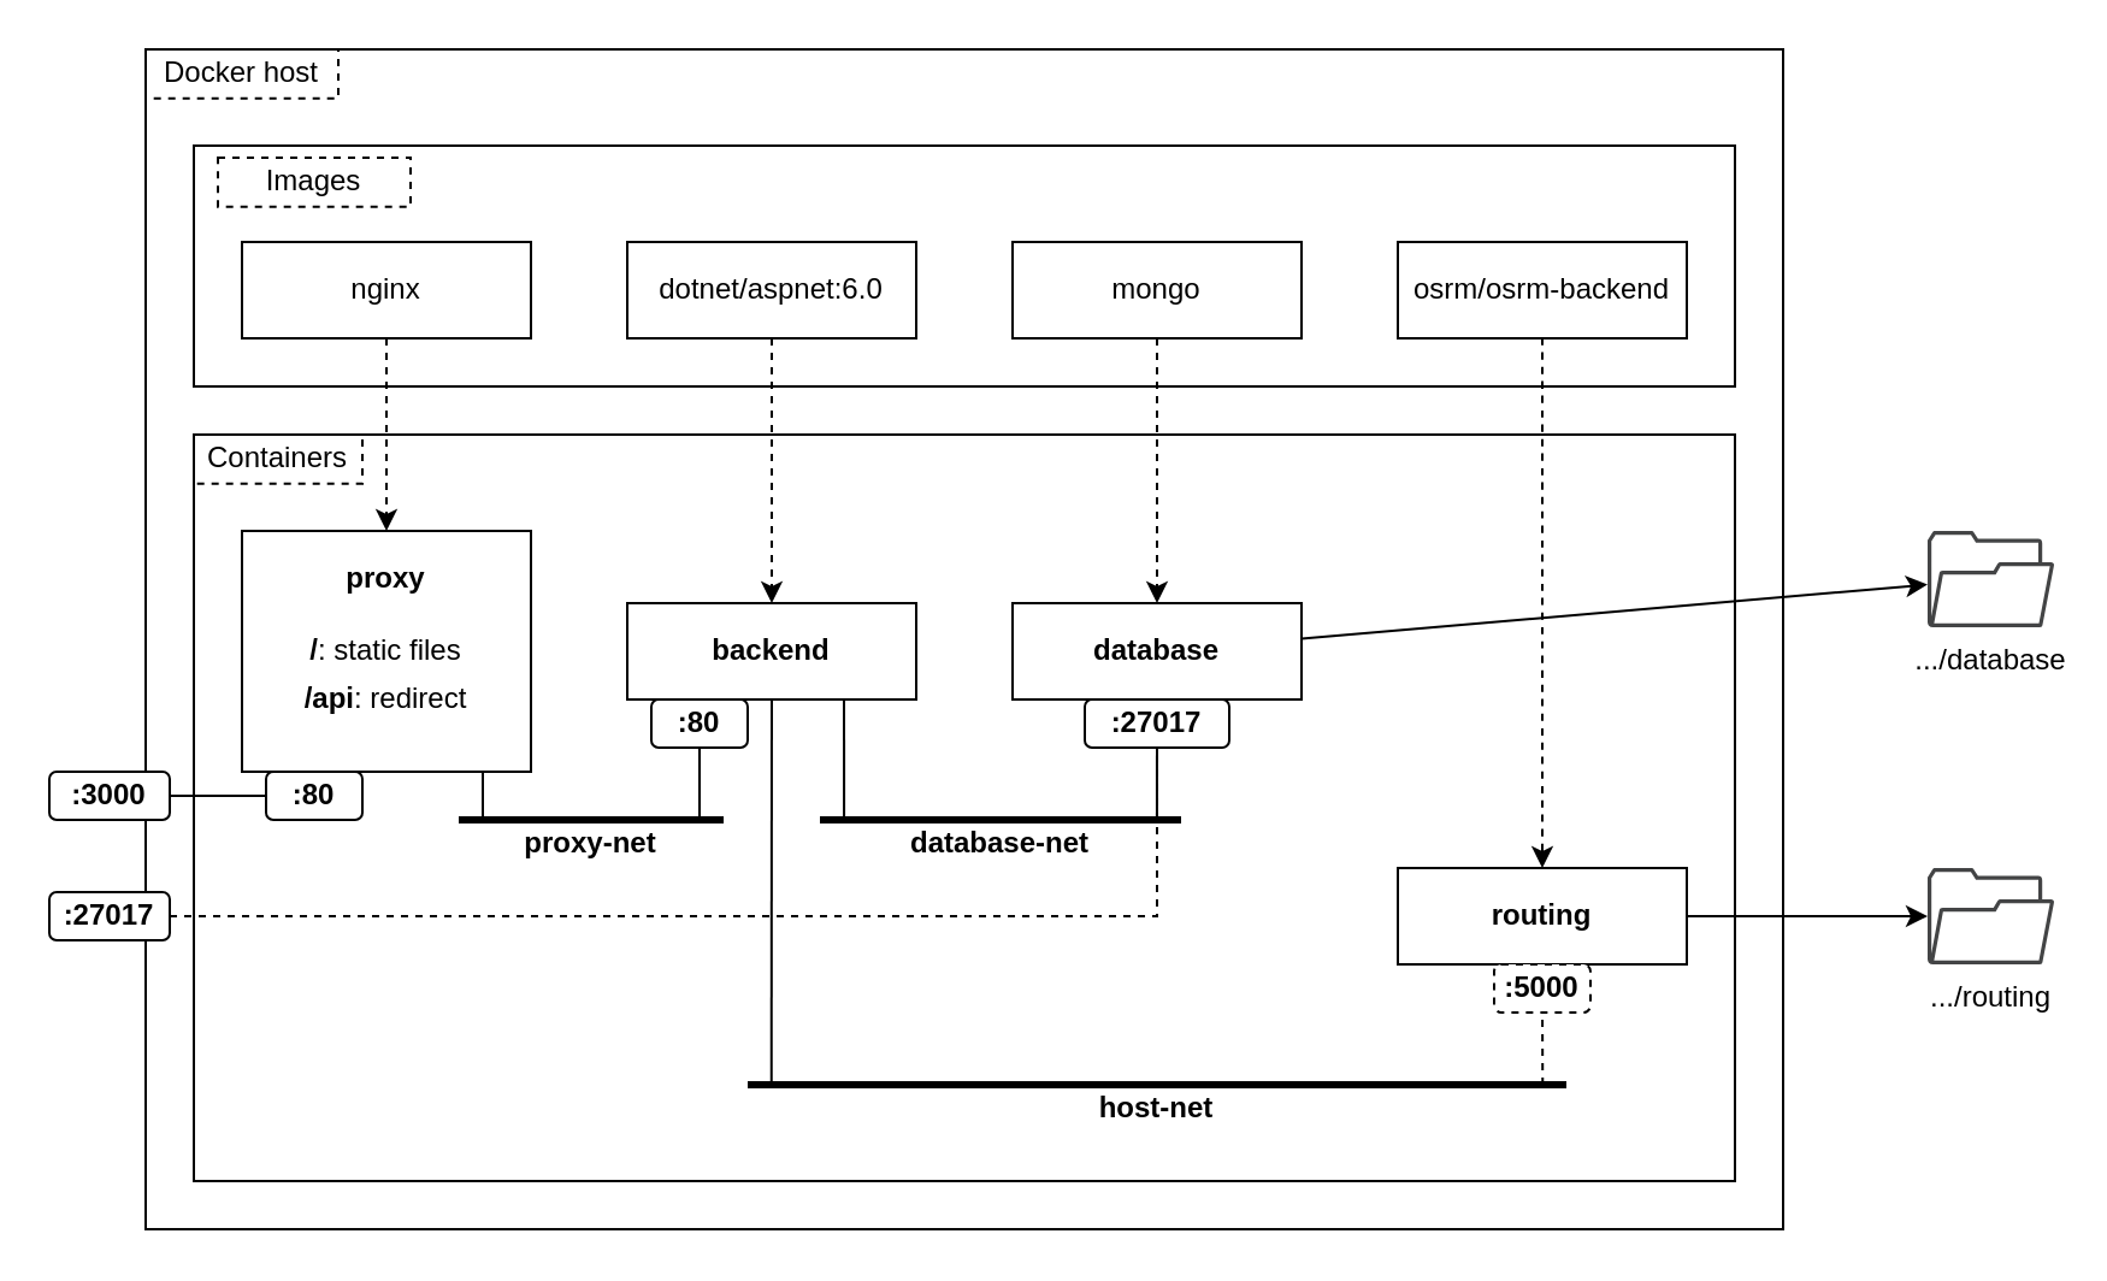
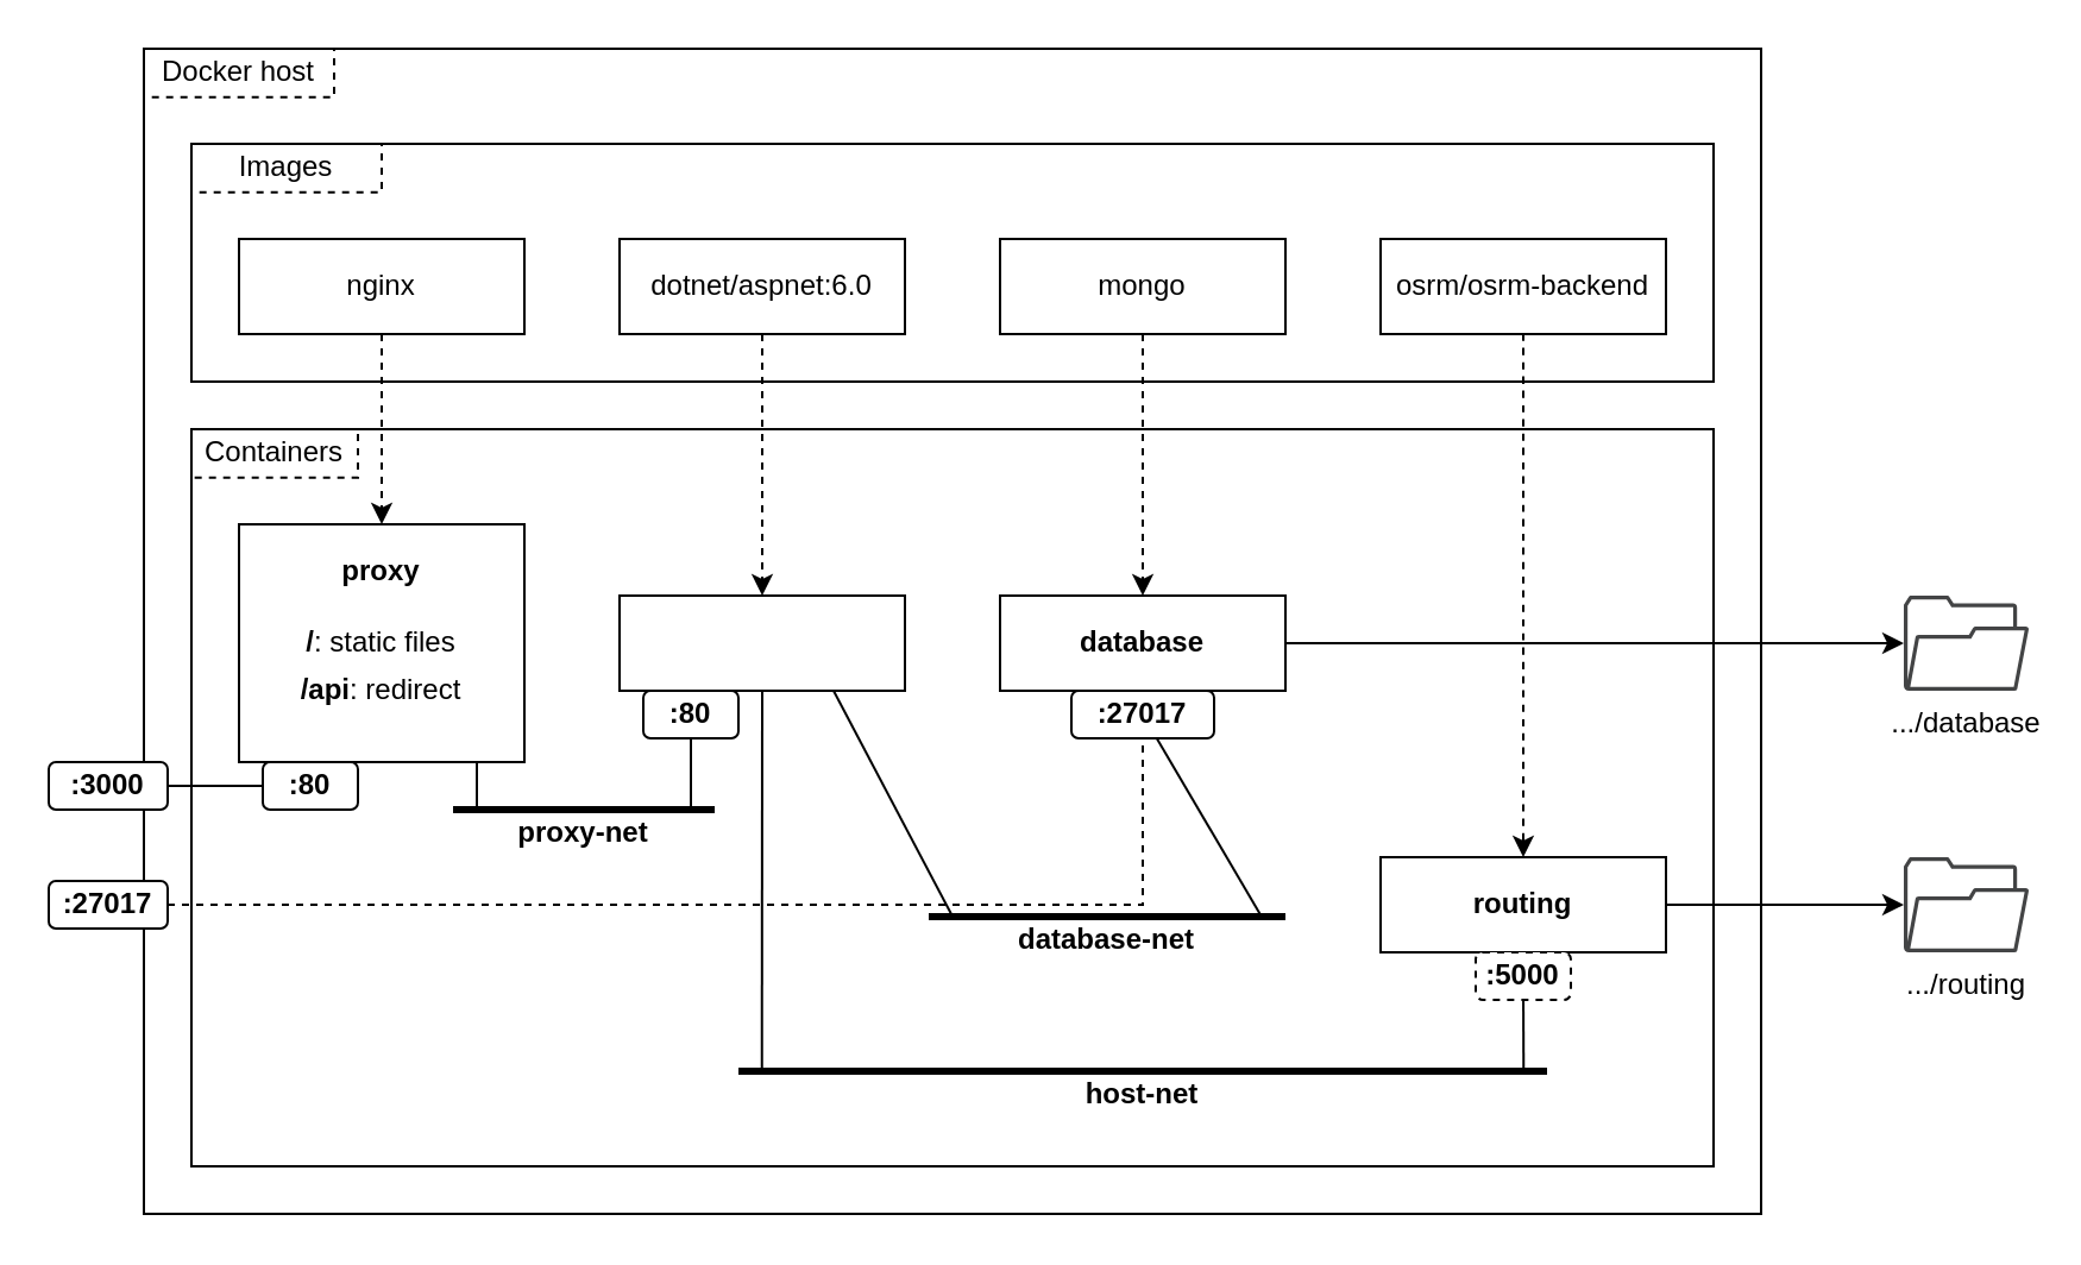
  <mxCell id="0" />
  <mxCell id="1" parent="0" />
  <mxCell id="2" value="" style="rounded=0;whiteSpace=wrap;html=1;fillColor=none;" parent="1" vertex="1"><mxGeometry x="60" y="20" width="680" height="490" as="geometry" /></mxCell>
  <mxCell id="3" value="" style="rounded=0;whiteSpace=wrap;html=1;fillColor=none;strokeColor=#000000;" parent="1" vertex="1"><mxGeometry x="80" y="180" width="640" height="310" as="geometry" /></mxCell>
  <mxCell id="4" value="" style="endArrow=none;html=1;rounded=0;strokeColor=#000000;fillColor=#ffe6cc;dashed=1;fontColor=#808080;" parent="1" source="26" target="10" edge="1"><mxGeometry width="50" height="50" relative="1" as="geometry"><mxPoint x="580" y="400" as="sourcePoint" /><mxPoint x="580" y="380" as="targetPoint" /><Array as="points"><mxPoint x="480" y="380" /></Array></mxGeometry></mxCell>
  <mxCell id="5" value="Docker host" style="text;html=1;strokeColor=default;fillColor=none;align=center;verticalAlign=middle;whiteSpace=wrap;rounded=0;dashed=1;strokeWidth=1;" parent="1" vertex="1"><mxGeometry x="60" y="20" width="80" height="20.34" as="geometry" /></mxCell>
- <mxCell id="6" value="" style="endArrow=none;html=1;rounded=0;exitX=0.971;exitY=0;exitDx=0;exitDy=0;exitPerimeter=0;dashed=1;" parent="1" source="9" target="49" edge="1"><mxGeometry width="50" height="50" relative="1" as="geometry"><mxPoint x="570" y="570" as="sourcePoint" /><mxPoint x="540" y="580" as="targetPoint" /></mxGeometry></mxCell>
+ <mxCell id="6" value="" style="endArrow=none;html=1;rounded=0;exitX=0.971;exitY=0;exitDx=0;exitDy=0;exitPerimeter=0;" parent="1" source="9" target="49" edge="1"><mxGeometry width="50" height="50" relative="1" as="geometry"><mxPoint x="570" y="570" as="sourcePoint" /><mxPoint x="540" y="580" as="targetPoint" /></mxGeometry></mxCell>
  <mxCell id="7" value="" style="endArrow=none;html=1;rounded=0;strokeWidth=3;exitX=0;exitY=0;exitDx=0;exitDy=0;entryX=1;entryY=0;entryDx=0;entryDy=0;" parent="1" source="9" target="9" edge="1"><mxGeometry width="50" height="50" relative="1" as="geometry"><mxPoint x="380" y="570" as="sourcePoint" /><mxPoint x="580" y="570" as="targetPoint" /></mxGeometry></mxCell>
  <mxCell id="8" value="" style="rounded=0;whiteSpace=wrap;html=1;" parent="1" vertex="1"><mxGeometry x="420" y="250" width="120" height="40" as="geometry" /></mxCell>
  <mxCell id="9" value="host-net" style="text;html=1;align=center;verticalAlign=middle;whiteSpace=wrap;rounded=0;fontStyle=1;fillColor=none;" parent="1" vertex="1"><mxGeometry x="310" y="450" width="340" height="20" as="geometry" /></mxCell>
  <mxCell id="10" value="&lt;b&gt;:27017&lt;/b&gt;" style="rounded=1;whiteSpace=wrap;html=1;" parent="1" vertex="1"><mxGeometry x="450" y="290" width="60" height="20" as="geometry" /></mxCell>
  <mxCell id="11" value="" style="endArrow=none;html=1;rounded=0;strokeWidth=3;exitX=0;exitY=0;exitDx=0;exitDy=0;entryX=1;entryY=0;entryDx=0;entryDy=0;" parent="1" source="14" target="14" edge="1"><mxGeometry width="50" height="50" relative="1" as="geometry"><mxPoint x="410" y="380" as="sourcePoint" /><mxPoint x="580" y="380" as="targetPoint" /></mxGeometry></mxCell>
  <mxCell id="12" value="" style="endArrow=none;html=1;rounded=0;exitX=0.933;exitY=0;exitDx=0;exitDy=0;exitPerimeter=0;" parent="1" source="14" target="10" edge="1"><mxGeometry width="50" height="50" relative="1" as="geometry"><mxPoint x="570" y="390" as="sourcePoint" /><mxPoint x="620" y="370" as="targetPoint" /></mxGeometry></mxCell>
  <mxCell id="13" value="database" style="text;html=1;strokeColor=none;fillColor=none;align=center;verticalAlign=middle;whiteSpace=wrap;rounded=0;fontStyle=1" parent="1" vertex="1"><mxGeometry x="430" y="260" width="100" height="20" as="geometry" /></mxCell>
- <mxCell id="14" value="database-net" style="text;html=1;align=center;verticalAlign=middle;whiteSpace=wrap;rounded=0;fontStyle=1;fillColor=none;" parent="1" vertex="1"><mxGeometry x="340" y="340" width="150" height="20" as="geometry" /></mxCell>
+ <mxCell id="14" value="database-net" style="text;html=1;align=center;verticalAlign=middle;whiteSpace=wrap;rounded=0;fontStyle=1;fillColor=none;" parent="1" vertex="1"><mxGeometry x="390" y="385" width="150" height="20" as="geometry" /></mxCell>
  <mxCell id="15" value="" style="endArrow=none;html=1;rounded=0;entryX=0.067;entryY=0;entryDx=0;entryDy=0;entryPerimeter=0;exitX=0.75;exitY=1;exitDx=0;exitDy=0;" parent="1" source="43" target="14" edge="1"><mxGeometry width="50" height="50" relative="1" as="geometry"><mxPoint x="350" y="260" as="sourcePoint" /><mxPoint x="419.89" y="390" as="targetPoint" /></mxGeometry></mxCell>
  <mxCell id="16" value="" style="endArrow=none;html=1;rounded=0;entryX=0.5;entryY=1;entryDx=0;entryDy=0;exitX=0.029;exitY=0;exitDx=0;exitDy=0;exitPerimeter=0;" parent="1" source="9" target="43" edge="1"><mxGeometry width="50" height="50" relative="1" as="geometry"><mxPoint x="320" y="500" as="sourcePoint" /><mxPoint x="370" y="380" as="targetPoint" /></mxGeometry></mxCell>
  <mxCell id="17" value="" style="endArrow=none;html=1;rounded=0;exitX=0.909;exitY=0;exitDx=0;exitDy=0;exitPerimeter=0;" parent="1" source="21" target="45" edge="1"><mxGeometry width="50" height="50" relative="1" as="geometry"><mxPoint x="300" y="350" as="sourcePoint" /><mxPoint x="299.71" y="360" as="targetPoint" /></mxGeometry></mxCell>
  <mxCell id="18" value="" style="endArrow=classic;html=1;rounded=0;" parent="1" source="8" target="50" edge="1"><mxGeometry width="50" height="50" relative="1" as="geometry"><mxPoint x="640" y="290" as="sourcePoint" /><mxPoint x="800" y="270" as="targetPoint" /></mxGeometry></mxCell>
  <mxCell id="19" value="" style="endArrow=classic;html=1;rounded=0;" parent="1" source="47" target="51" edge="1"><mxGeometry width="50" height="50" relative="1" as="geometry"><mxPoint x="700" y="380" as="sourcePoint" /><mxPoint x="800" y="410" as="targetPoint" /></mxGeometry></mxCell>
  <mxCell id="20" value="" style="endArrow=none;html=1;rounded=0;strokeWidth=3;exitX=0;exitY=0;exitDx=0;exitDy=0;entryX=1;entryY=0;entryDx=0;entryDy=0;" parent="1" source="21" target="21" edge="1"><mxGeometry width="50" height="50" relative="1" as="geometry"><mxPoint x="204.14" y="350" as="sourcePoint" /><mxPoint x="344.14" y="350" as="targetPoint" /></mxGeometry></mxCell>
  <mxCell id="21" value="proxy-net" style="text;html=1;align=center;verticalAlign=middle;whiteSpace=wrap;rounded=0;fontStyle=1;fillColor=none;" parent="1" vertex="1"><mxGeometry x="190" y="340" width="110" height="20" as="geometry" /></mxCell>
  <mxCell id="22" value="" style="endArrow=none;html=1;rounded=0;exitX=0.75;exitY=1;exitDx=0;exitDy=0;entryX=0.091;entryY=0;entryDx=0;entryDy=0;entryPerimeter=0;" parent="1" target="21" edge="1"><mxGeometry width="50" height="50" relative="1" as="geometry"><mxPoint x="200" y="320" as="sourcePoint" /><mxPoint x="200" y="350" as="targetPoint" /></mxGeometry></mxCell>
  <mxCell id="23" value="&lt;b&gt;:80&lt;/b&gt;" style="rounded=1;whiteSpace=wrap;html=1;" parent="1" vertex="1"><mxGeometry x="110" y="320" width="40" height="20" as="geometry" /></mxCell>
  <mxCell id="24" value="&lt;b&gt;:3000&lt;/b&gt;" style="rounded=1;whiteSpace=wrap;html=1;" parent="1" vertex="1"><mxGeometry x="20" y="320" width="50" height="20" as="geometry" /></mxCell>
  <mxCell id="25" value="" style="endArrow=none;html=1;rounded=1;" parent="1" source="23" target="24" edge="1"><mxGeometry width="50" height="50" relative="1" as="geometry"><mxPoint x="40" y="360" as="sourcePoint" /><mxPoint x="10" y="390" as="targetPoint" /></mxGeometry></mxCell>
  <mxCell id="26" value="&lt;b&gt;:27017&lt;/b&gt;" style="rounded=1;whiteSpace=wrap;html=1;strokeColor=#000000;fontColor=#000000;" parent="1" vertex="1"><mxGeometry x="20" y="370" width="50" height="20" as="geometry" /></mxCell>
  <mxCell id="27" value="" style="rounded=0;whiteSpace=wrap;html=1;fillColor=none;strokeColor=#000000;" parent="1" vertex="1"><mxGeometry x="80" y="60" width="640" height="100" as="geometry" /></mxCell>
- <mxCell id="28" value="Images" style="text;html=1;strokeColor=#000000;fillColor=none;align=center;verticalAlign=middle;whiteSpace=wrap;rounded=0;dashed=1;strokeWidth=1;" parent="1" vertex="1"><mxGeometry x="90" y="65" width="80" height="20.34" as="geometry" /></mxCell>
+ <mxCell id="28" value="Images" style="text;html=1;strokeColor=#000000;fillColor=none;align=center;verticalAlign=middle;whiteSpace=wrap;rounded=0;dashed=1;strokeWidth=1;" parent="1" vertex="1"><mxGeometry x="80" y="60" width="80" height="20.34" as="geometry" /></mxCell>
  <mxCell id="29" value="Containers" style="text;html=1;strokeColor=#000000;fillColor=none;align=center;verticalAlign=middle;whiteSpace=wrap;rounded=0;dashed=1;strokeWidth=1;" parent="1" vertex="1"><mxGeometry x="80" y="180" width="70" height="20.34" as="geometry" /></mxCell>
  <mxCell id="30" value="" style="endArrow=classic;html=1;rounded=0;dashed=1;" parent="1" source="52" target="43" edge="1"><mxGeometry width="50" height="50" relative="1" as="geometry"><mxPoint x="310" y="340" as="sourcePoint" /><mxPoint x="360" y="290" as="targetPoint" /></mxGeometry></mxCell>
  <mxCell id="31" style="edgeStyle=orthogonalEdgeStyle;rounded=0;orthogonalLoop=1;jettySize=auto;html=1;dashed=1;" parent="1" source="34" target="37" edge="1"><mxGeometry relative="1" as="geometry" /></mxCell>
  <mxCell id="32" value="" style="endArrow=classic;html=1;curved=1;dashed=1;" parent="1" source="57" target="47" edge="1"><mxGeometry width="50" height="50" relative="1" as="geometry"><mxPoint x="450" y="290" as="sourcePoint" /><mxPoint x="473" y="360" as="targetPoint" /><Array as="points" /></mxGeometry></mxCell>
  <mxCell id="33" value="" style="group" parent="1" vertex="1" connectable="0"><mxGeometry x="100" y="100" width="120" height="40" as="geometry" /></mxCell>
  <mxCell id="34" value="" style="rounded=0;whiteSpace=wrap;html=1;glass=0;shadow=0;" parent="33" vertex="1"><mxGeometry width="120" height="40" as="geometry" /></mxCell>
  <mxCell id="35" value="nginx" style="text;strokeColor=none;fillColor=none;align=center;verticalAlign=middle;rounded=0;whiteSpace=wrap;html=1;labelBorderColor=none;labelBackgroundColor=none;" parent="33" vertex="1"><mxGeometry width="120" height="40" as="geometry" /></mxCell>
  <mxCell id="36" value="" style="group" parent="1" vertex="1" connectable="0"><mxGeometry x="100" y="220" width="120" height="100" as="geometry" /></mxCell>
  <mxCell id="37" value="" style="rounded=0;whiteSpace=wrap;html=1;glass=0;shadow=0;" parent="36" vertex="1"><mxGeometry width="120" height="100" as="geometry" /></mxCell>
  <mxCell id="38" value="proxy" style="text;html=1;strokeColor=none;fillColor=none;align=center;verticalAlign=middle;whiteSpace=wrap;rounded=0;fontStyle=1" parent="36" vertex="1"><mxGeometry x="10" y="10" width="100" height="20" as="geometry" /></mxCell>
  <mxCell id="39" value="&lt;b&gt;/&lt;/b&gt;: static files" style="text;html=1;strokeColor=none;fillColor=none;align=center;verticalAlign=middle;whiteSpace=wrap;rounded=0;dashed=1;strokeWidth=1;" parent="36" vertex="1"><mxGeometry x="10" y="39.66" width="100" height="20.34" as="geometry" /></mxCell>
  <mxCell id="40" value="&lt;b&gt;/api&lt;/b&gt;: redirect" style="text;html=1;strokeColor=none;fillColor=none;align=center;verticalAlign=middle;whiteSpace=wrap;rounded=0;dashed=1;strokeWidth=1;" parent="36" vertex="1"><mxGeometry x="10" y="60" width="100" height="20.34" as="geometry" /></mxCell>
  <mxCell id="41" value="" style="endArrow=classic;html=1;rounded=0;dashed=1;" parent="1" source="54" target="8" edge="1"><mxGeometry width="50" height="50" relative="1" as="geometry"><mxPoint x="446" y="210" as="sourcePoint" /><mxPoint x="390" y="480" as="targetPoint" /></mxGeometry></mxCell>
  <mxCell id="42" value="" style="group" parent="1" vertex="1" connectable="0"><mxGeometry x="260" y="250" width="120" height="60" as="geometry" /></mxCell>
  <mxCell id="43" value="" style="rounded=0;whiteSpace=wrap;html=1;glass=0;shadow=0;" parent="42" vertex="1"><mxGeometry width="120" height="40" as="geometry" /></mxCell>
- <mxCell id="44" value="backend" style="text;html=1;strokeColor=none;fillColor=none;align=center;verticalAlign=middle;whiteSpace=wrap;rounded=0;fontStyle=1" parent="42" vertex="1"><mxGeometry x="10" y="10" width="100" height="20" as="geometry" /></mxCell>
  <mxCell id="45" value="&lt;b&gt;:80&lt;/b&gt;" style="rounded=1;whiteSpace=wrap;html=1;" parent="42" vertex="1"><mxGeometry x="10" y="40" width="40" height="20" as="geometry" /></mxCell>
  <mxCell id="46" value="" style="group" parent="1" vertex="1" connectable="0"><mxGeometry x="580" y="360" width="120" height="60" as="geometry" /></mxCell>
  <mxCell id="47" value="" style="rounded=0;whiteSpace=wrap;html=1;" parent="46" vertex="1"><mxGeometry width="120" height="40" as="geometry" /></mxCell>
  <mxCell id="48" value="routing" style="text;html=1;strokeColor=none;fillColor=none;align=center;verticalAlign=middle;whiteSpace=wrap;rounded=0;fontStyle=1" parent="46" vertex="1"><mxGeometry x="5" y="10" width="110" height="20" as="geometry" /></mxCell>
  <mxCell id="49" value="&lt;b&gt;:5000&lt;/b&gt;" style="rounded=1;whiteSpace=wrap;html=1;dashed=1;" parent="46" vertex="1"><mxGeometry x="40" y="40" width="40" height="20" as="geometry" /></mxCell>
- <mxCell id="50" value=".../database" style="sketch=0;pointerEvents=1;shadow=0;dashed=0;html=1;strokeColor=none;fillColor=#434445;aspect=fixed;labelPosition=center;verticalLabelPosition=bottom;verticalAlign=top;align=center;outlineConnect=0;shape=mxgraph.vvd.folder;" parent="1" vertex="1"><mxGeometry x="800" y="220" width="52.63" height="40" as="geometry" /></mxCell>
+ <mxCell id="50" value=".../database" style="sketch=0;pointerEvents=1;shadow=0;dashed=0;html=1;strokeColor=none;fillColor=#434445;aspect=fixed;labelPosition=center;verticalLabelPosition=bottom;verticalAlign=top;align=center;outlineConnect=0;shape=mxgraph.vvd.folder;" parent="1" vertex="1"><mxGeometry x="800" y="250" width="52.63" height="40" as="geometry" /></mxCell>
  <mxCell id="51" value=".../routing" style="sketch=0;pointerEvents=1;shadow=0;dashed=0;html=1;strokeColor=none;fillColor=#434445;aspect=fixed;labelPosition=center;verticalLabelPosition=bottom;verticalAlign=top;align=center;outlineConnect=0;shape=mxgraph.vvd.folder;" parent="1" vertex="1"><mxGeometry x="800" y="360" width="52.63" height="40" as="geometry" /></mxCell>
  <mxCell id="52" value="" style="rounded=0;whiteSpace=wrap;html=1;glass=0;shadow=0;" parent="1" vertex="1"><mxGeometry x="260" y="100" width="120" height="40" as="geometry" /></mxCell>
  <mxCell id="53" value="dotnet/aspnet:6.0" style="text;strokeColor=none;fillColor=none;align=center;verticalAlign=middle;whiteSpace=wrap;rounded=0;html=1;" parent="1" vertex="1"><mxGeometry x="260" y="100" width="120" height="40" as="geometry" /></mxCell>
  <mxCell id="54" value="" style="rounded=0;whiteSpace=wrap;html=1;glass=0;shadow=0;container=0;" parent="1" vertex="1"><mxGeometry x="420" y="100" width="120" height="40" as="geometry" /></mxCell>
  <mxCell id="55" value="mongo" style="text;strokeColor=none;fillColor=none;align=center;verticalAlign=middle;whiteSpace=wrap;rounded=0;html=1;container=0;" parent="1" vertex="1"><mxGeometry x="420" y="100" width="120" height="40" as="geometry" /></mxCell>
  <mxCell id="56" value="" style="group" parent="1" vertex="1" connectable="0"><mxGeometry x="580" y="100" width="120" height="70" as="geometry" /></mxCell>
  <mxCell id="57" value="" style="rounded=0;whiteSpace=wrap;html=1;glass=0;shadow=0;" parent="56" vertex="1"><mxGeometry width="120" height="40" as="geometry" /></mxCell>
  <mxCell id="58" value="osrm/osrm-backend" style="text;strokeColor=none;fillColor=none;align=center;verticalAlign=middle;whiteSpace=wrap;rounded=0;html=1;" parent="56" vertex="1"><mxGeometry width="120" height="40" as="geometry" /></mxCell>
